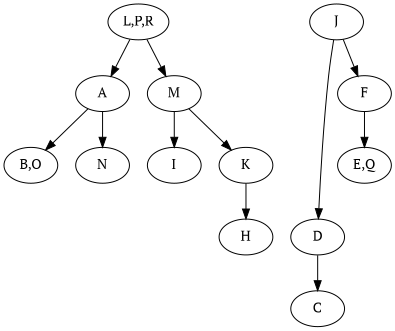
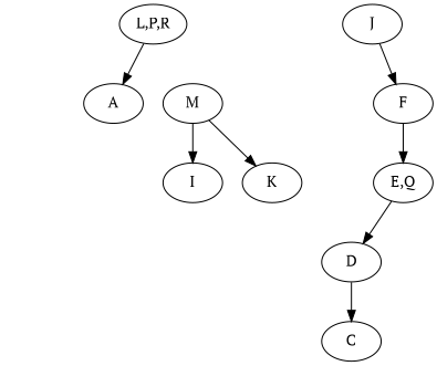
  strict digraph {
    fontname="PT Serif"
    node [fontname="PT Serif"]
    edge [fontname="PT Serif"]
    n1 [label="L,P,R"]
    n2 [label=A]
    n3 [label=M]
    n4 [label=J]
    n5 [label=D]
    n6 [label=F]
-   n7 [label="B,O"]
-   n8 [label=N]
    n9 [label=I]
    n10 [label=K]
    n11 [label=C]
    n12 [label="E,Q"]
-   n13 [label=H]
    n1 -> n2
-   n1 -> n3
-   n2 -> n7
-   n2 -> n8
    n3 -> n9
    n3 -> n10
-   n4 -> n5
+   n12 -> n5
    n4 -> n6
    n5 -> n11
    n6 -> n12
-   n10 -> n13
  }
